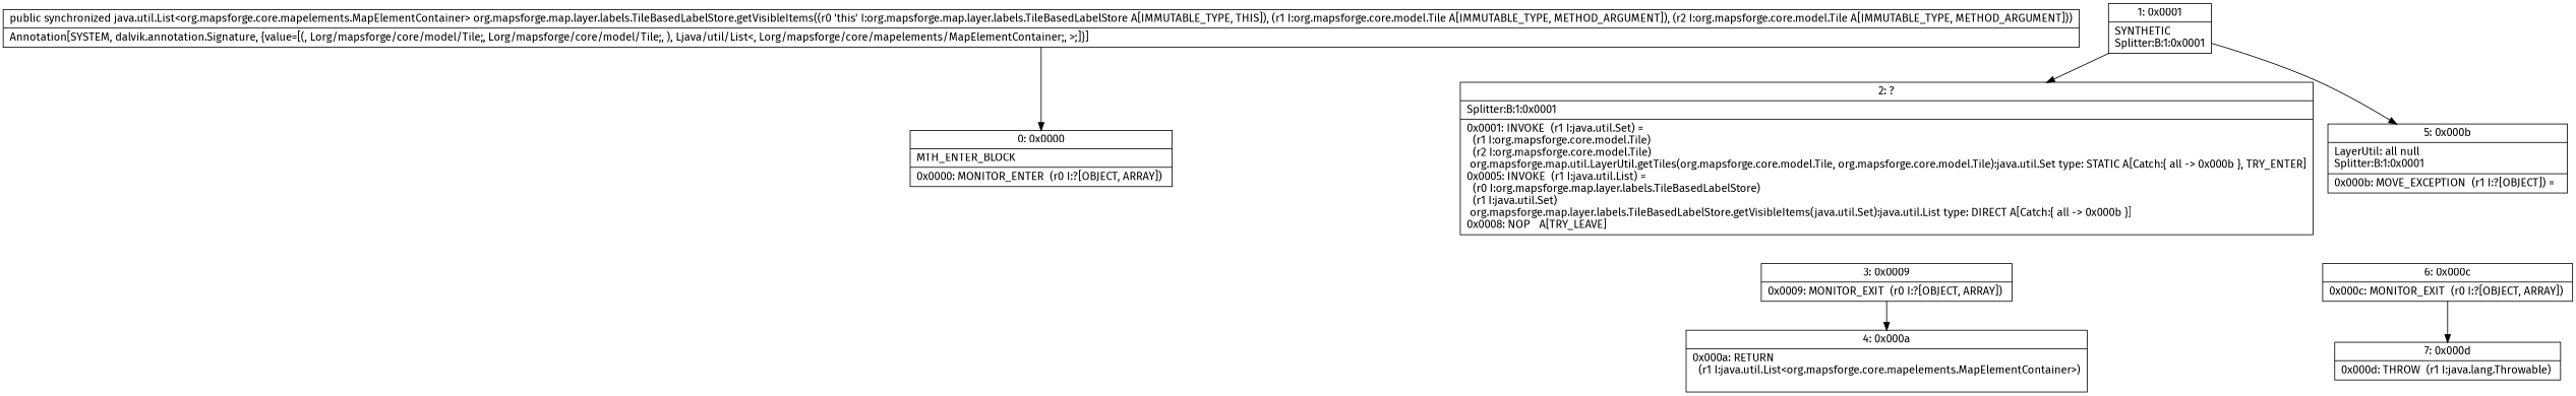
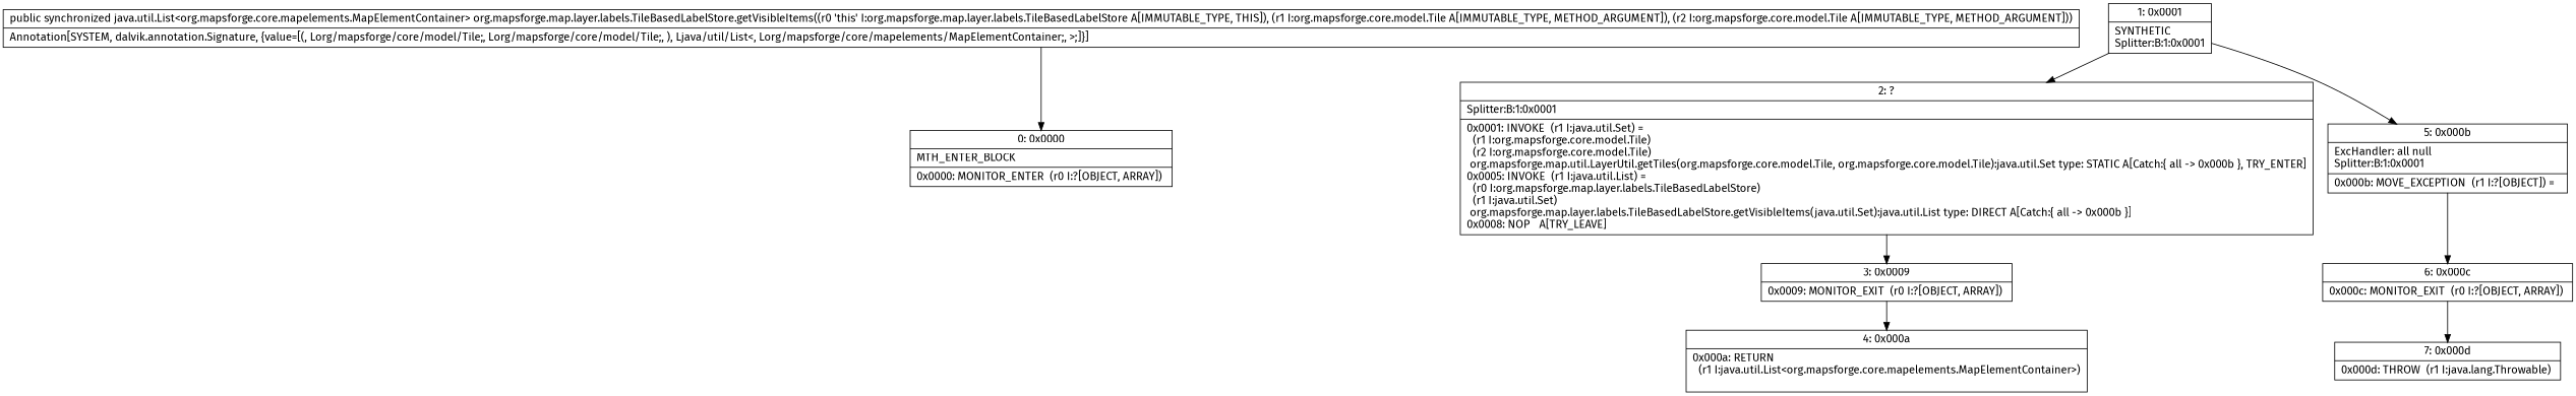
  digraph {
    fontname="Fira Sans"
    node [fontname="Fira Sans" shape=record]
    edge [fontname="Fira Sans"]
    n1 [label="{0\:\ 0x0000|MTH_ENTER_BLOCK\l|0x0000: MONITOR_ENTER  (r0 I:?[OBJECT, ARRAY]) \l}"]
    n2 [label="{1\:\ 0x0001|SYNTHETIC\lSplitter:B:1:0x0001\l}"]
    n3 [label="{2\:\ ?|Splitter:B:1:0x0001\l|0x0001: INVOKE  (r1 I:java.util.Set) = \l  (r1 I:org.mapsforge.core.model.Tile)\l  (r2 I:org.mapsforge.core.model.Tile)\l org.mapsforge.map.util.LayerUtil.getTiles(org.mapsforge.core.model.Tile, org.mapsforge.core.model.Tile):java.util.Set type: STATIC A[Catch:\{ all \-\> 0x000b \}, TRY_ENTER]\l0x0005: INVOKE  (r1 I:java.util.List) = \l  (r0 I:org.mapsforge.map.layer.labels.TileBasedLabelStore)\l  (r1 I:java.util.Set)\l org.mapsforge.map.layer.labels.TileBasedLabelStore.getVisibleItems(java.util.Set):java.util.List type: DIRECT A[Catch:\{ all \-\> 0x000b \}]\l0x0008: NOP   A[TRY_LEAVE]\l}"]
-   n4 [label="{5\:\ 0x000b|LayerUtil: all null\lSplitter:B:1:0x0001\l|0x000b: MOVE_EXCEPTION  (r1 I:?[OBJECT]) =  \l}"]
+   n4 [label="{5\:\ 0x000b|ExcHandler: all null\lSplitter:B:1:0x0001\l|0x000b: MOVE_EXCEPTION  (r1 I:?[OBJECT]) =  \l}"]
    n5 [label="{3\:\ 0x0009|0x0009: MONITOR_EXIT  (r0 I:?[OBJECT, ARRAY]) \l}"]
    n6 [label="{6\:\ 0x000c|0x000c: MONITOR_EXIT  (r0 I:?[OBJECT, ARRAY]) \l}"]
    n7 [label="{4\:\ 0x000a|0x000a: RETURN  \l  (r1 I:java.util.List\<org.mapsforge.core.mapelements.MapElementContainer\>)\l \l}"]
    n8 [label="{7\:\ 0x000d|0x000d: THROW  (r1 I:java.lang.Throwable) \l}"]
    n9 [label="{public synchronized java.util.List\<org.mapsforge.core.mapelements.MapElementContainer\> org.mapsforge.map.layer.labels.TileBasedLabelStore.getVisibleItems((r0 'this' I:org.mapsforge.map.layer.labels.TileBasedLabelStore A[IMMUTABLE_TYPE, THIS]), (r1 I:org.mapsforge.core.model.Tile A[IMMUTABLE_TYPE, METHOD_ARGUMENT]), (r2 I:org.mapsforge.core.model.Tile A[IMMUTABLE_TYPE, METHOD_ARGUMENT]))  | Annotation[SYSTEM, dalvik.annotation.Signature, \{value=[(, Lorg\/mapsforge\/core\/model\/Tile;, Lorg\/mapsforge\/core\/model\/Tile;, ), Ljava\/util\/List\<, Lorg\/mapsforge\/core\/mapelements\/MapElementContainer;, \>;]\}]\l}"]
    n2 -> n3
    n2 -> n4
+   n3 -> n5
+   n4 -> n6
    n5 -> n7
    n6 -> n8
    n9 -> n1
  }
